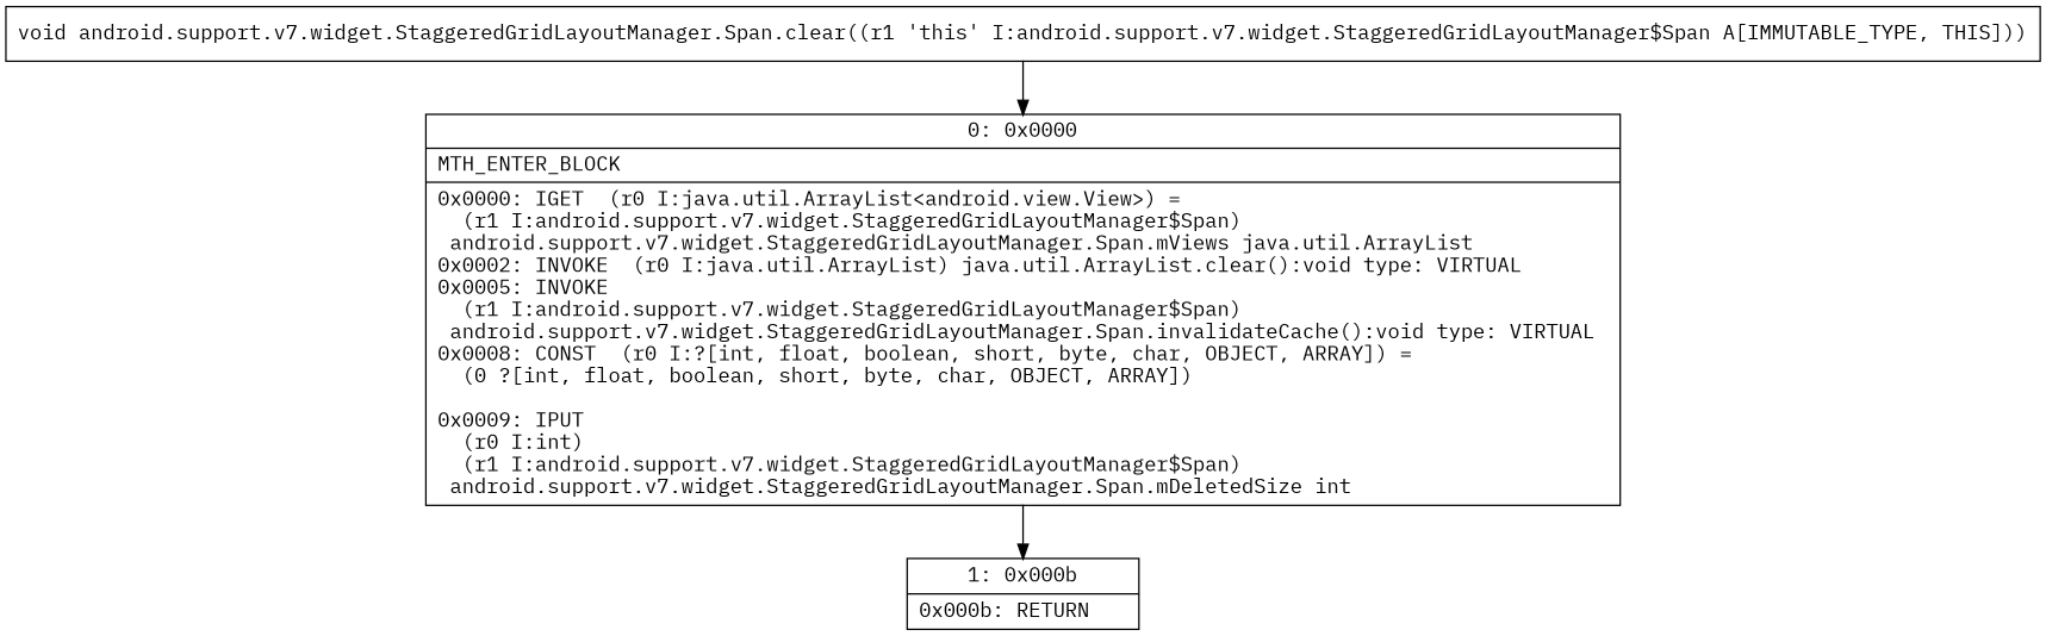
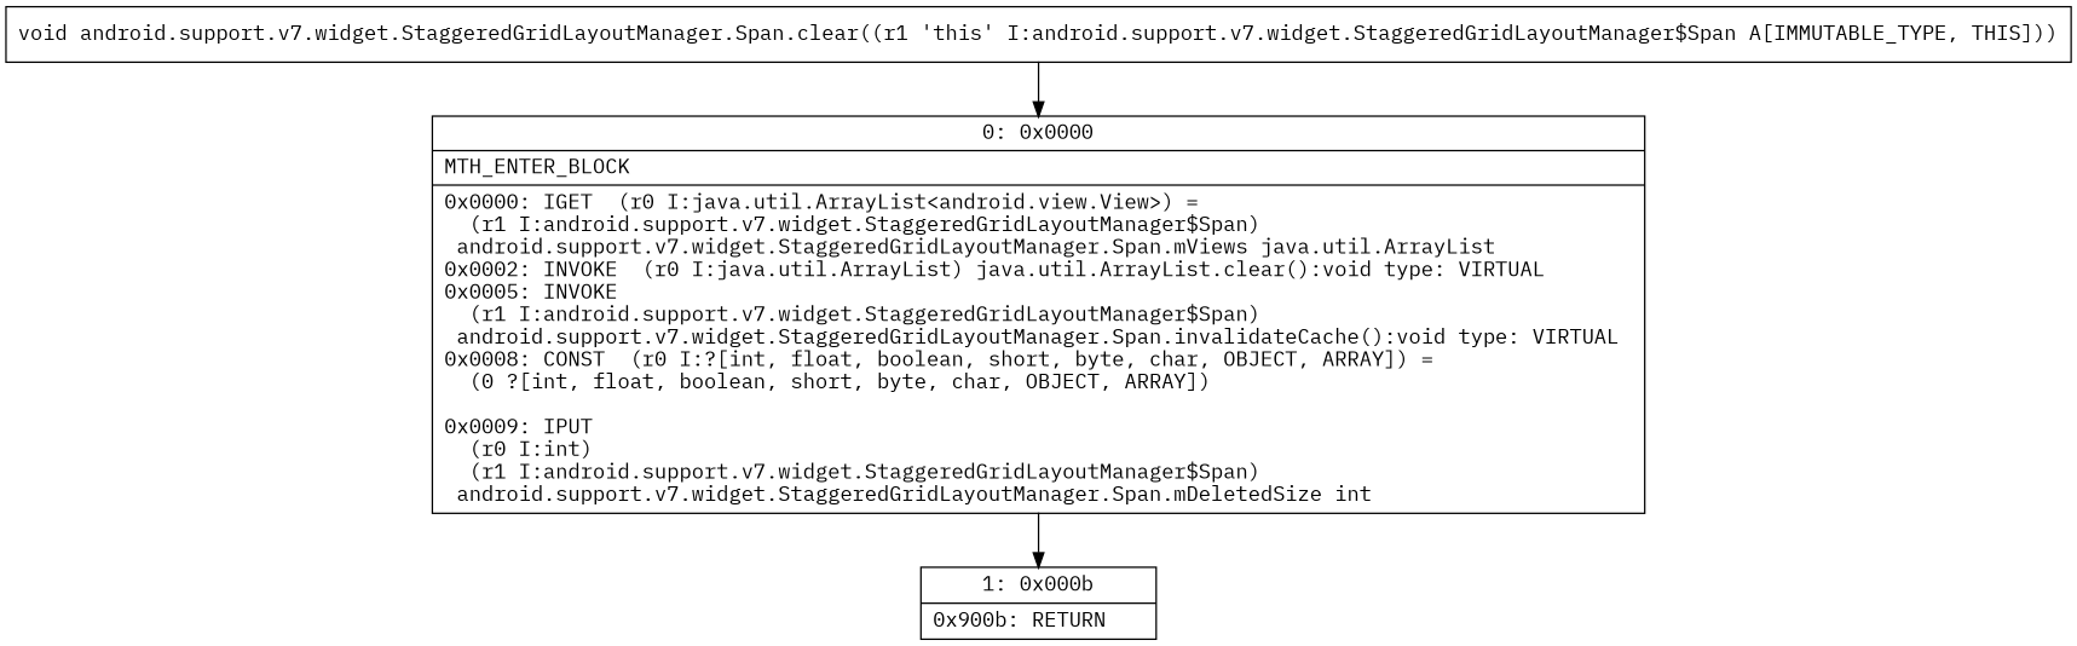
  digraph {
    fontname="IBM Plex Mono"
    node [shape=record fontname="IBM Plex Mono"]
    edge [fontname="IBM Plex Mono"]
    n1 [label="{0\:\ 0x0000|MTH_ENTER_BLOCK\l|0x0000: IGET  (r0 I:java.util.ArrayList\<android.view.View\>) = \l  (r1 I:android.support.v7.widget.StaggeredGridLayoutManager$Span)\l android.support.v7.widget.StaggeredGridLayoutManager.Span.mViews java.util.ArrayList \l0x0002: INVOKE  (r0 I:java.util.ArrayList) java.util.ArrayList.clear():void type: VIRTUAL \l0x0005: INVOKE  \l  (r1 I:android.support.v7.widget.StaggeredGridLayoutManager$Span)\l android.support.v7.widget.StaggeredGridLayoutManager.Span.invalidateCache():void type: VIRTUAL \l0x0008: CONST  (r0 I:?[int, float, boolean, short, byte, char, OBJECT, ARRAY]) = \l  (0 ?[int, float, boolean, short, byte, char, OBJECT, ARRAY])\l \l0x0009: IPUT  \l  (r0 I:int)\l  (r1 I:android.support.v7.widget.StaggeredGridLayoutManager$Span)\l android.support.v7.widget.StaggeredGridLayoutManager.Span.mDeletedSize int \l}"]
-   n2 [label="{1\:\ 0x000b|0x000b: RETURN   \l}"]
+   n2 [label="{1\:\ 0x000b|0x900b: RETURN   \l}"]
    n3 [label="{void android.support.v7.widget.StaggeredGridLayoutManager.Span.clear((r1 'this' I:android.support.v7.widget.StaggeredGridLayoutManager$Span A[IMMUTABLE_TYPE, THIS])) }"]
    n1 -> n2
    n3 -> n1
  }
